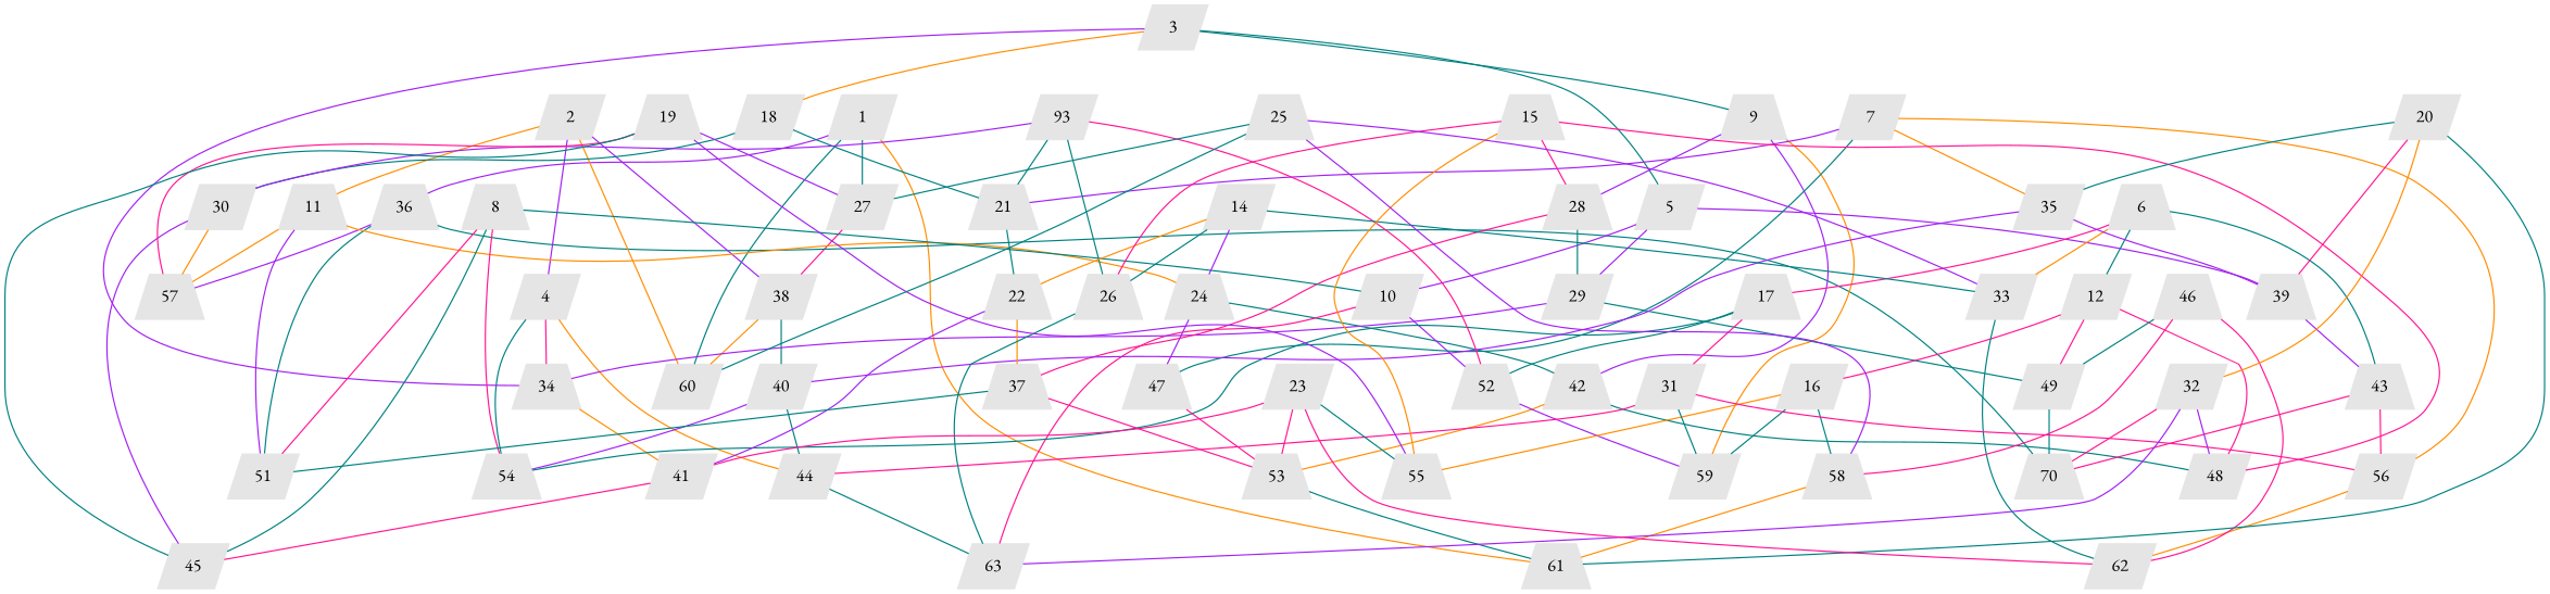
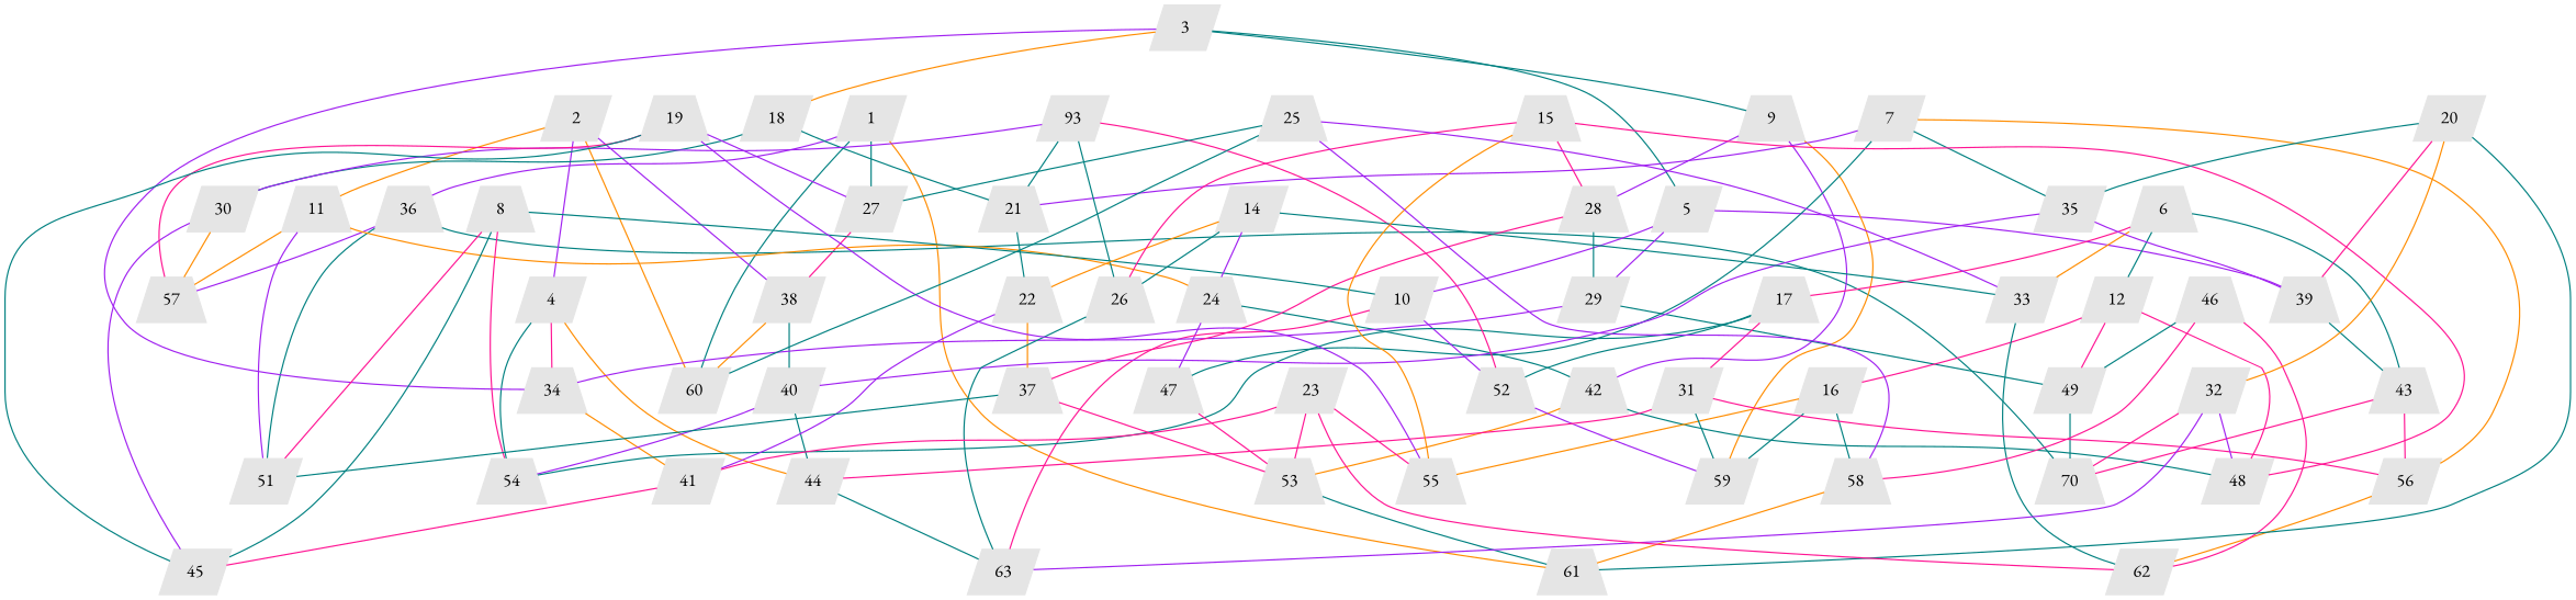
  graph {
    fontname="EB Garamond"
    node [color=gray90 fontname="EB Garamond" shape=parallelogram style=filled]
    edge [color=teal fontname="EB Garamond"]
    1
    27
    36 [shape=trapezium]
    60
    61 [shape=trapezium]
    38
    51
    57 [shape=trapezium]
    n9 [label=70 shape=trapezium]
    2
    4
    11 [shape=trapezium]
    34 [shape=trapezium]
    44
    54 [shape=trapezium]
    24 [shape=trapezium]
    40
    3
    5
    9 [shape=trapezium]
    18
    10
    29
    39 [shape=trapezium]
    28 [shape=trapezium]
    42 [shape=trapezium]
    59
    21 [shape=trapezium]
    30
    41
    63
    52 [shape=trapezium]
    49
    43 [shape=trapezium]
    6 [shape=trapezium]
    12
    17 [shape=trapezium]
    33
    16
    48
    31
    62
    56
    7
    35
    47 [shape=trapezium]
    22 [shape=trapezium]
    53 [shape=trapezium]
    8 [shape=trapezium]
    45
    37 [shape=trapezium]
    55 [shape=trapezium]
    58 [shape=trapezium]
    n54 [label=93]
    26 [shape=trapezium]
    14
    15 [shape=trapezium]
    46 [shape=trapezium]
    19 [shape=trapezium]
    20
    32
    23
    25 [shape=trapezium]
    1 -- 27
    1 -- 36 [color=purple]
    1 -- 60
    1 -- 61 [color=darkorange]
    27 -- 38 [color=deeppink]
    36 -- 51
    36 -- 57 [color=purple]
    36 -- n9
    38 -- 60 [color=darkorange]
    38 -- 40
    2 -- 60 [color=darkorange]
    2 -- 38 [color=purple]
    2 -- 4 [color=purple]
    2 -- 11 [color=darkorange]
    4 -- 34 [color=deeppink]
    4 -- 44 [color=darkorange]
    4 -- 54
    11 -- 51 [color=purple]
    11 -- 57 [color=darkorange]
    11 -- 24 [color=darkorange]
    34 -- 41 [color=darkorange]
    44 -- 63
    24 -- 42
    24 -- 47 [color=purple]
    40 -- 44
    40 -- 54 [color=purple]
    3 -- 34 [color=purple]
    3 -- 5
    3 -- 9
    3 -- 18 [color=darkorange]
    5 -- 10 [color=purple]
    5 -- 29 [color=purple]
    5 -- 39 [color=purple]
    9 -- 28 [color=purple]
    9 -- 42 [color=purple]
    9 -- 59 [color=darkorange]
    18 -- 21
    18 -- 30
    10 -- 63 [color=deeppink]
    10 -- 52 [color=purple]
    29 -- 34 [color=purple]
    29 -- 49
-   39 -- 43 [color=purple]
+   39 -- 43
    28 -- 29
    28 -- 37 [color=deeppink]
    42 -- 48
    42 -- 53 [color=darkorange]
    21 -- 22
    30 -- 57 [color=darkorange]
    30 -- 45 [color=purple]
    41 -- 45 [color=deeppink]
    52 -- 59 [color=purple]
    49 -- n9
    43 -- n9 [color=deeppink]
    43 -- 56 [color=deeppink]
    6 -- 43
    6 -- 12
    6 -- 17 [color=deeppink]
    6 -- 33 [color=darkorange]
    12 -- 49 [color=deeppink]
    12 -- 16 [color=deeppink]
    12 -- 48 [color=deeppink]
    17 -- 54
    17 -- 52
    17 -- 31 [color=deeppink]
    33 -- 62
    16 -- 59
    16 -- 55 [color=darkorange]
    16 -- 58
    31 -- 44 [color=deeppink]
    31 -- 59
    31 -- 56 [color=deeppink]
    56 -- 62 [color=darkorange]
    7 -- 21 [color=purple]
    7 -- 56 [color=darkorange]
-   7 -- 35 [color=darkorange]
+   7 -- 35
    7 -- 47
    35 -- 40 [color=purple]
    35 -- 39 [color=purple]
    47 -- 53 [color=deeppink]
    22 -- 41 [color=purple]
    22 -- 37 [color=darkorange]
    53 -- 61
    8 -- 51 [color=deeppink]
    8 -- 54 [color=deeppink]
    8 -- 10
    8 -- 45
    37 -- 51
    37 -- 53 [color=deeppink]
    58 -- 61 [color=darkorange]
    n54 -- 21
    n54 -- 30 [color=purple]
    n54 -- 52 [color=deeppink]
    n54 -- 26
    26 -- 63
    14 -- 24 [color=purple]
    14 -- 33
    14 -- 22 [color=darkorange]
    14 -- 26
    15 -- 28 [color=deeppink]
    15 -- 48 [color=deeppink]
    15 -- 55 [color=darkorange]
    15 -- 26 [color=deeppink]
    46 -- 49
    46 -- 62 [color=deeppink]
    46 -- 58 [color=deeppink]
    19 -- 27 [color=purple]
    19 -- 57 [color=deeppink]
    19 -- 45
    19 -- 55 [color=purple]
    20 -- 61
    20 -- 39 [color=deeppink]
    20 -- 35
    20 -- 32 [color=darkorange]
    32 -- n9 [color=deeppink]
    32 -- 63 [color=purple]
    32 -- 48 [color=purple]
    23 -- 41 [color=deeppink]
    23 -- 62 [color=deeppink]
    23 -- 53 [color=deeppink]
-   23 -- 55
+   23 -- 55 [color=deeppink]
    25 -- 27
    25 -- 60
    25 -- 33 [color=purple]
    25 -- 58 [color=purple]
  }
